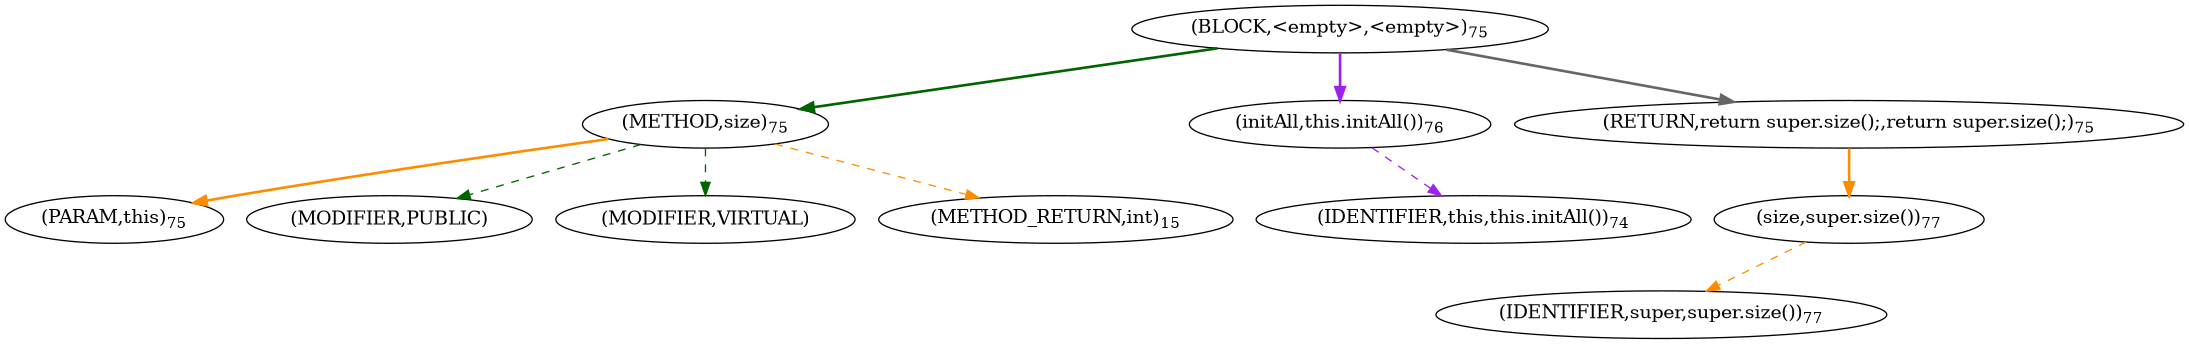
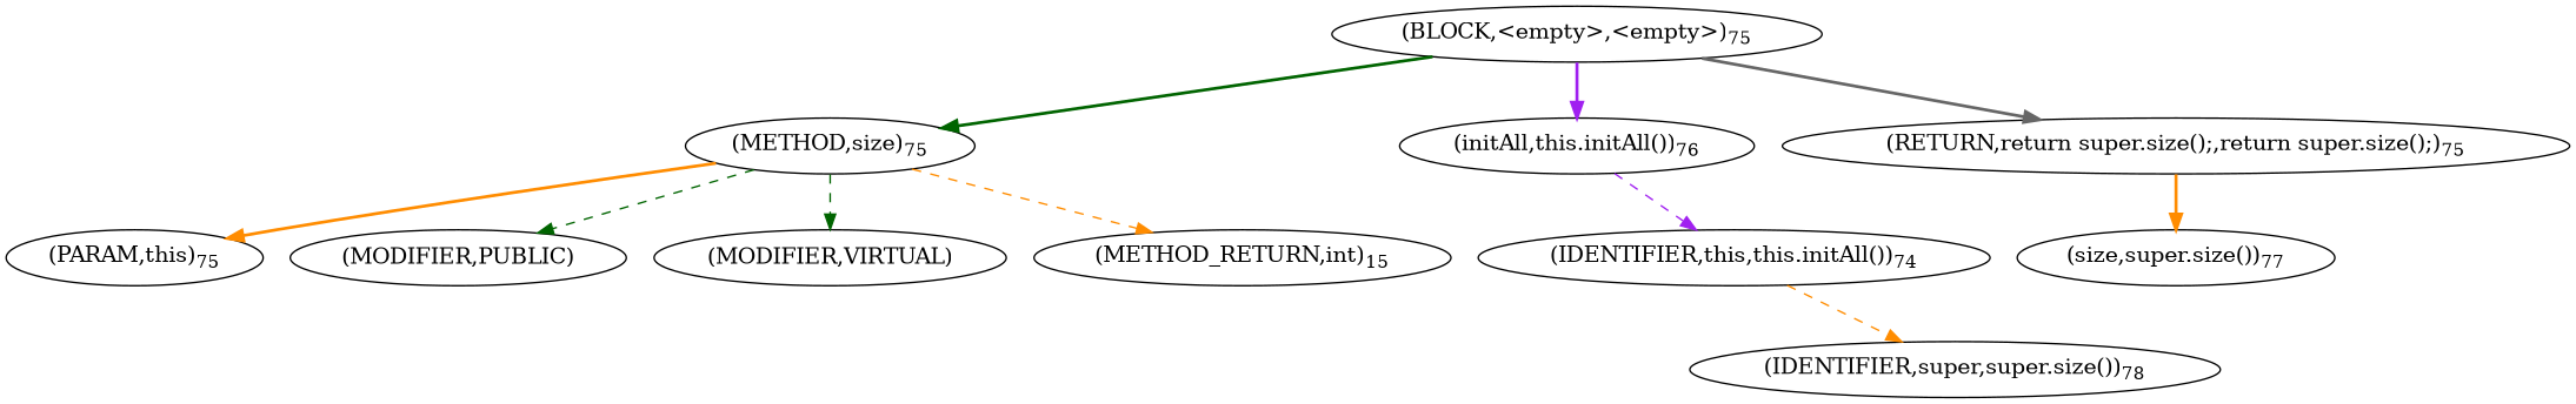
  digraph {
    edge [color=darkorange style=bold]
    n1 [label=<(METHOD,size)<SUB>75</SUB>>]
    n2 [label=<(PARAM,this)<SUB>75</SUB>>]
    n3 [label=<(MODIFIER,PUBLIC)>]
    n4 [label=<(MODIFIER,VIRTUAL)>]
    n5 [label=<(METHOD_RETURN,int)<SUB>15</SUB>>]
    n6 [label=<(BLOCK,&lt;empty&gt;,&lt;empty&gt;)<SUB>75</SUB>>]
    n7 [label=<(initAll,this.initAll())<SUB>76</SUB>>]
    n8 [label=<(RETURN,return super.size();,return super.size();)<SUB>75</SUB>>]
    n9 [label=<(IDENTIFIER,this,this.initAll())<SUB>74</SUB>>]
    n10 [label=<(size,super.size())<SUB>77</SUB>>]
-   n11 [label=<(IDENTIFIER,super,super.size())<SUB>77</SUB>>]
+   n11 [label=<(IDENTIFIER,super,super.size())<SUB>78</SUB>>]
    n1 -> n2
    n1 -> n3 [color=darkgreen style=dashed]
    n1 -> n4 [color=darkgreen style=dashed]
    n1 -> n5 [style=dashed]
    n6 -> n1 [color=darkgreen]
    n6 -> n7 [color=purple]
    n6 -> n8 [color=gray40]
    n7 -> n9 [color=purple style=dashed]
    n8 -> n10
-   n10 -> n11 [style=dashed]
+   n9 -> n11 [style=dashed]
  }
